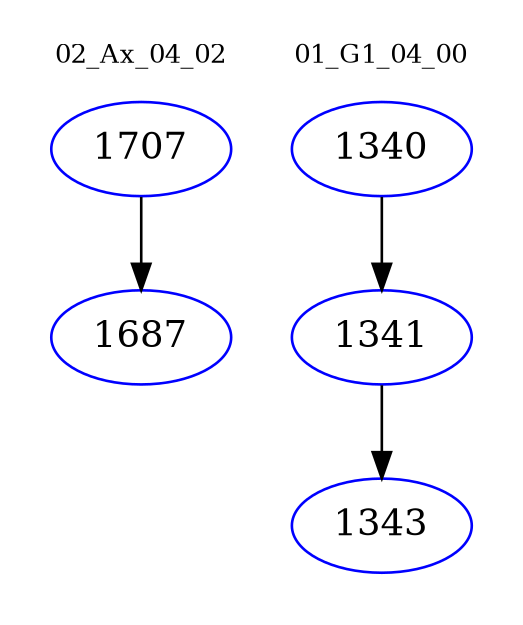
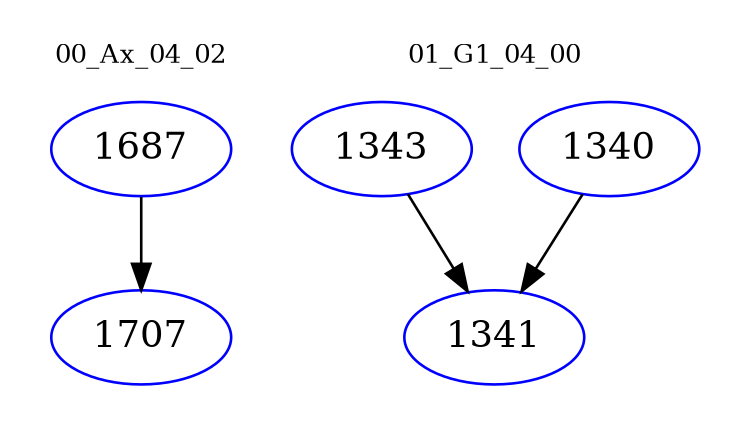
  digraph {
    node [color=blue]
    edge [color=black]
    n1 [label=1687]
    n2 [label=1707]
    n3 [label=1341]
    n4 [label=1340]
    n5 [label=1343]
    subgraph cluster_1 {
      color=white
      fontsize=10
-     label="02_Ax_04_02"
+     label="00_Ax_04_02"
      n1
      n2
    }
    subgraph cluster_2 {
      color=white
      fontsize=10
      label="01_G1_04_00"
      n3
      n4
      n5
    }
-   n2 -> n1
-   n3 -> n5
+   n1 -> n2
+   n5 -> n3
    n4 -> n3
  }
